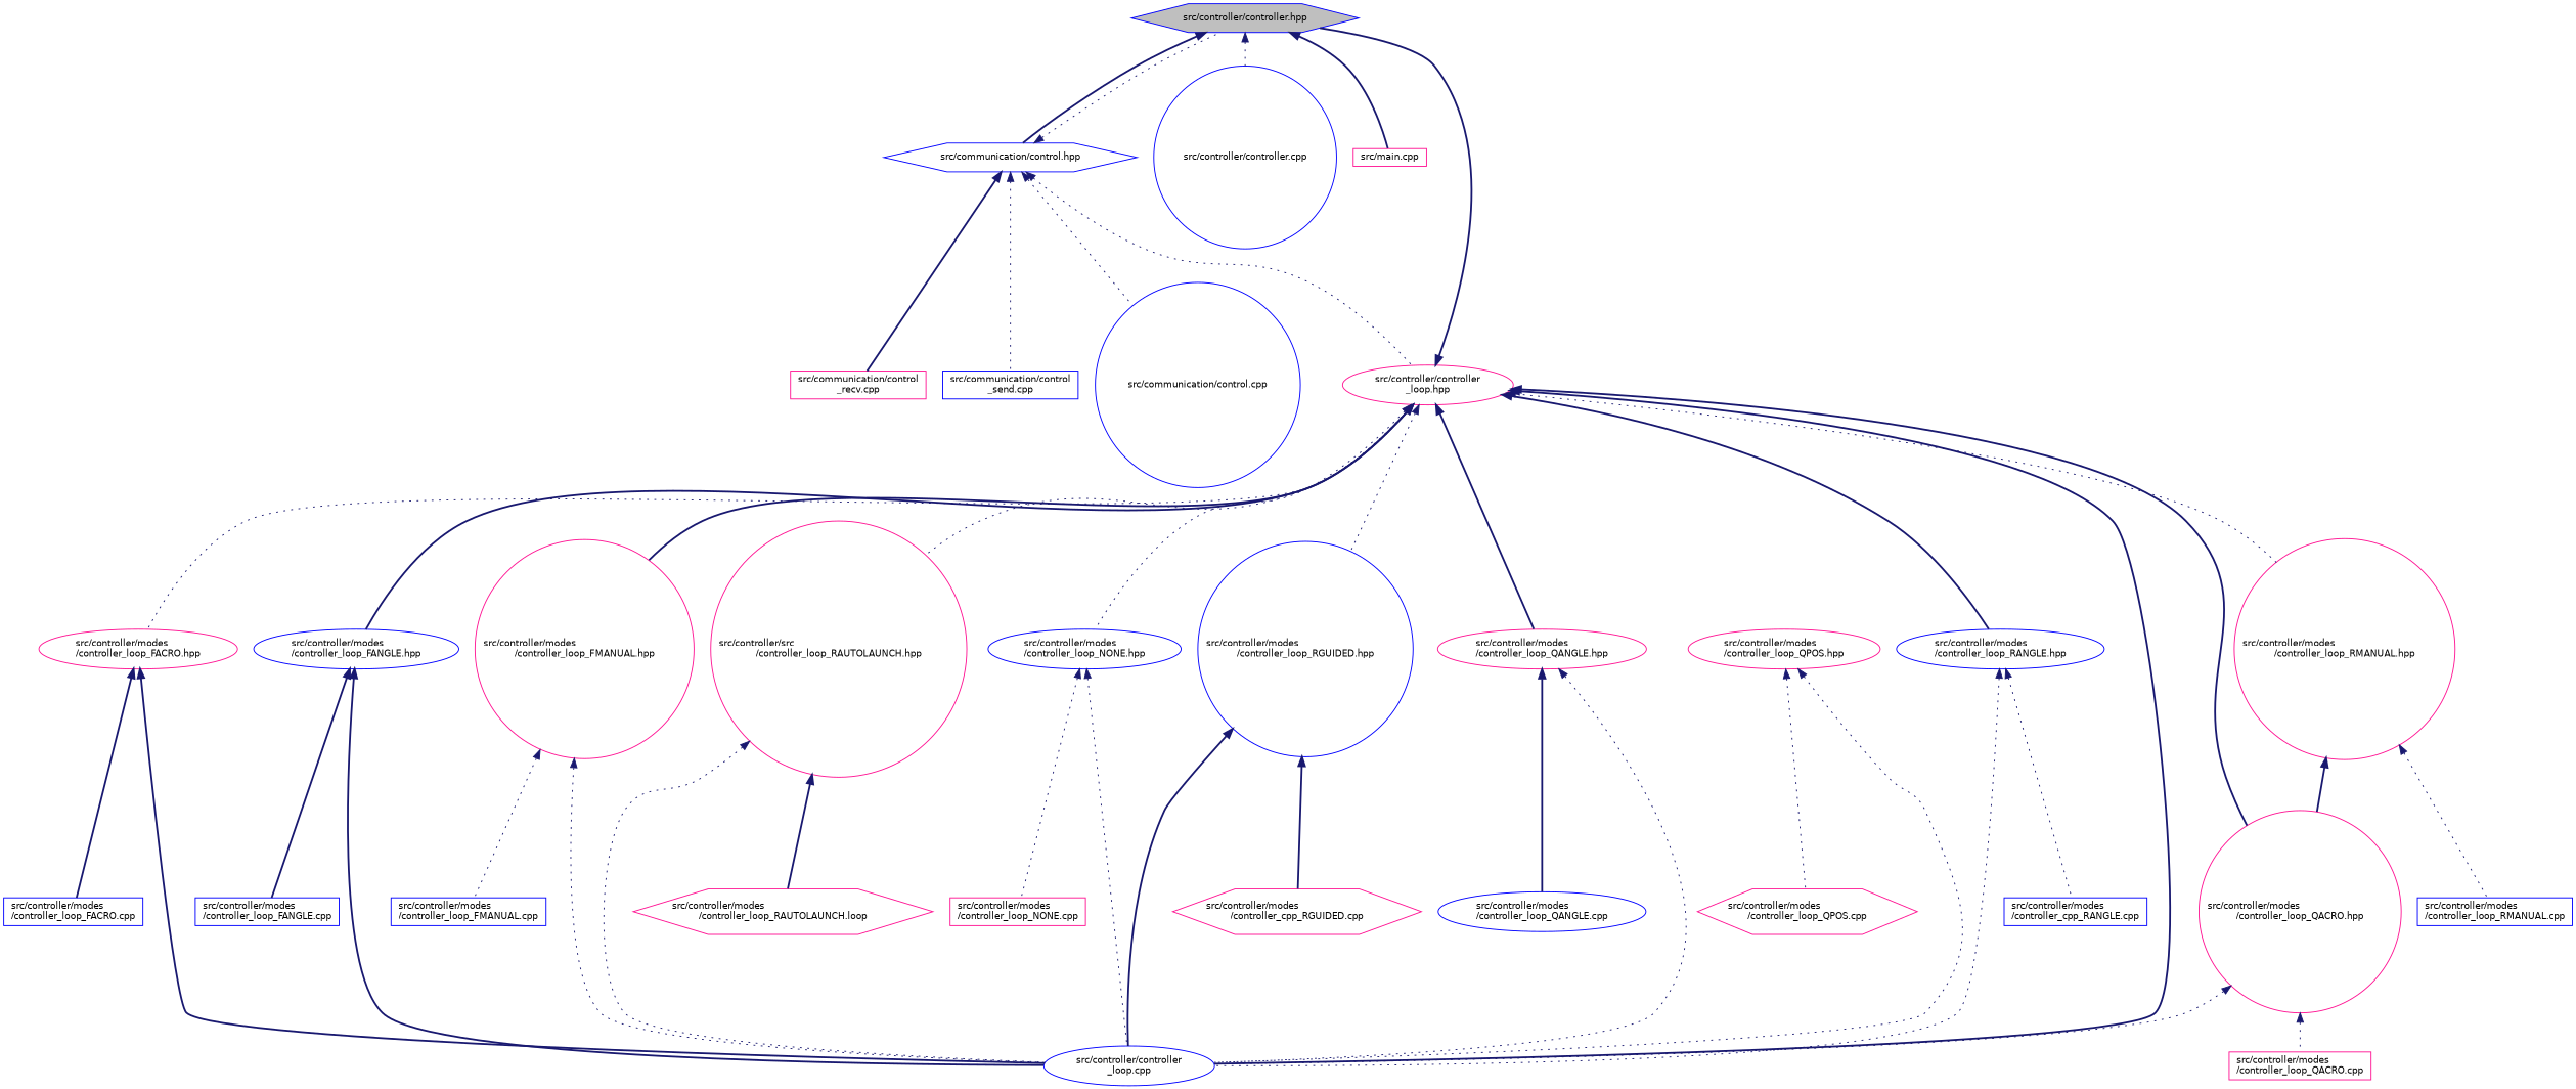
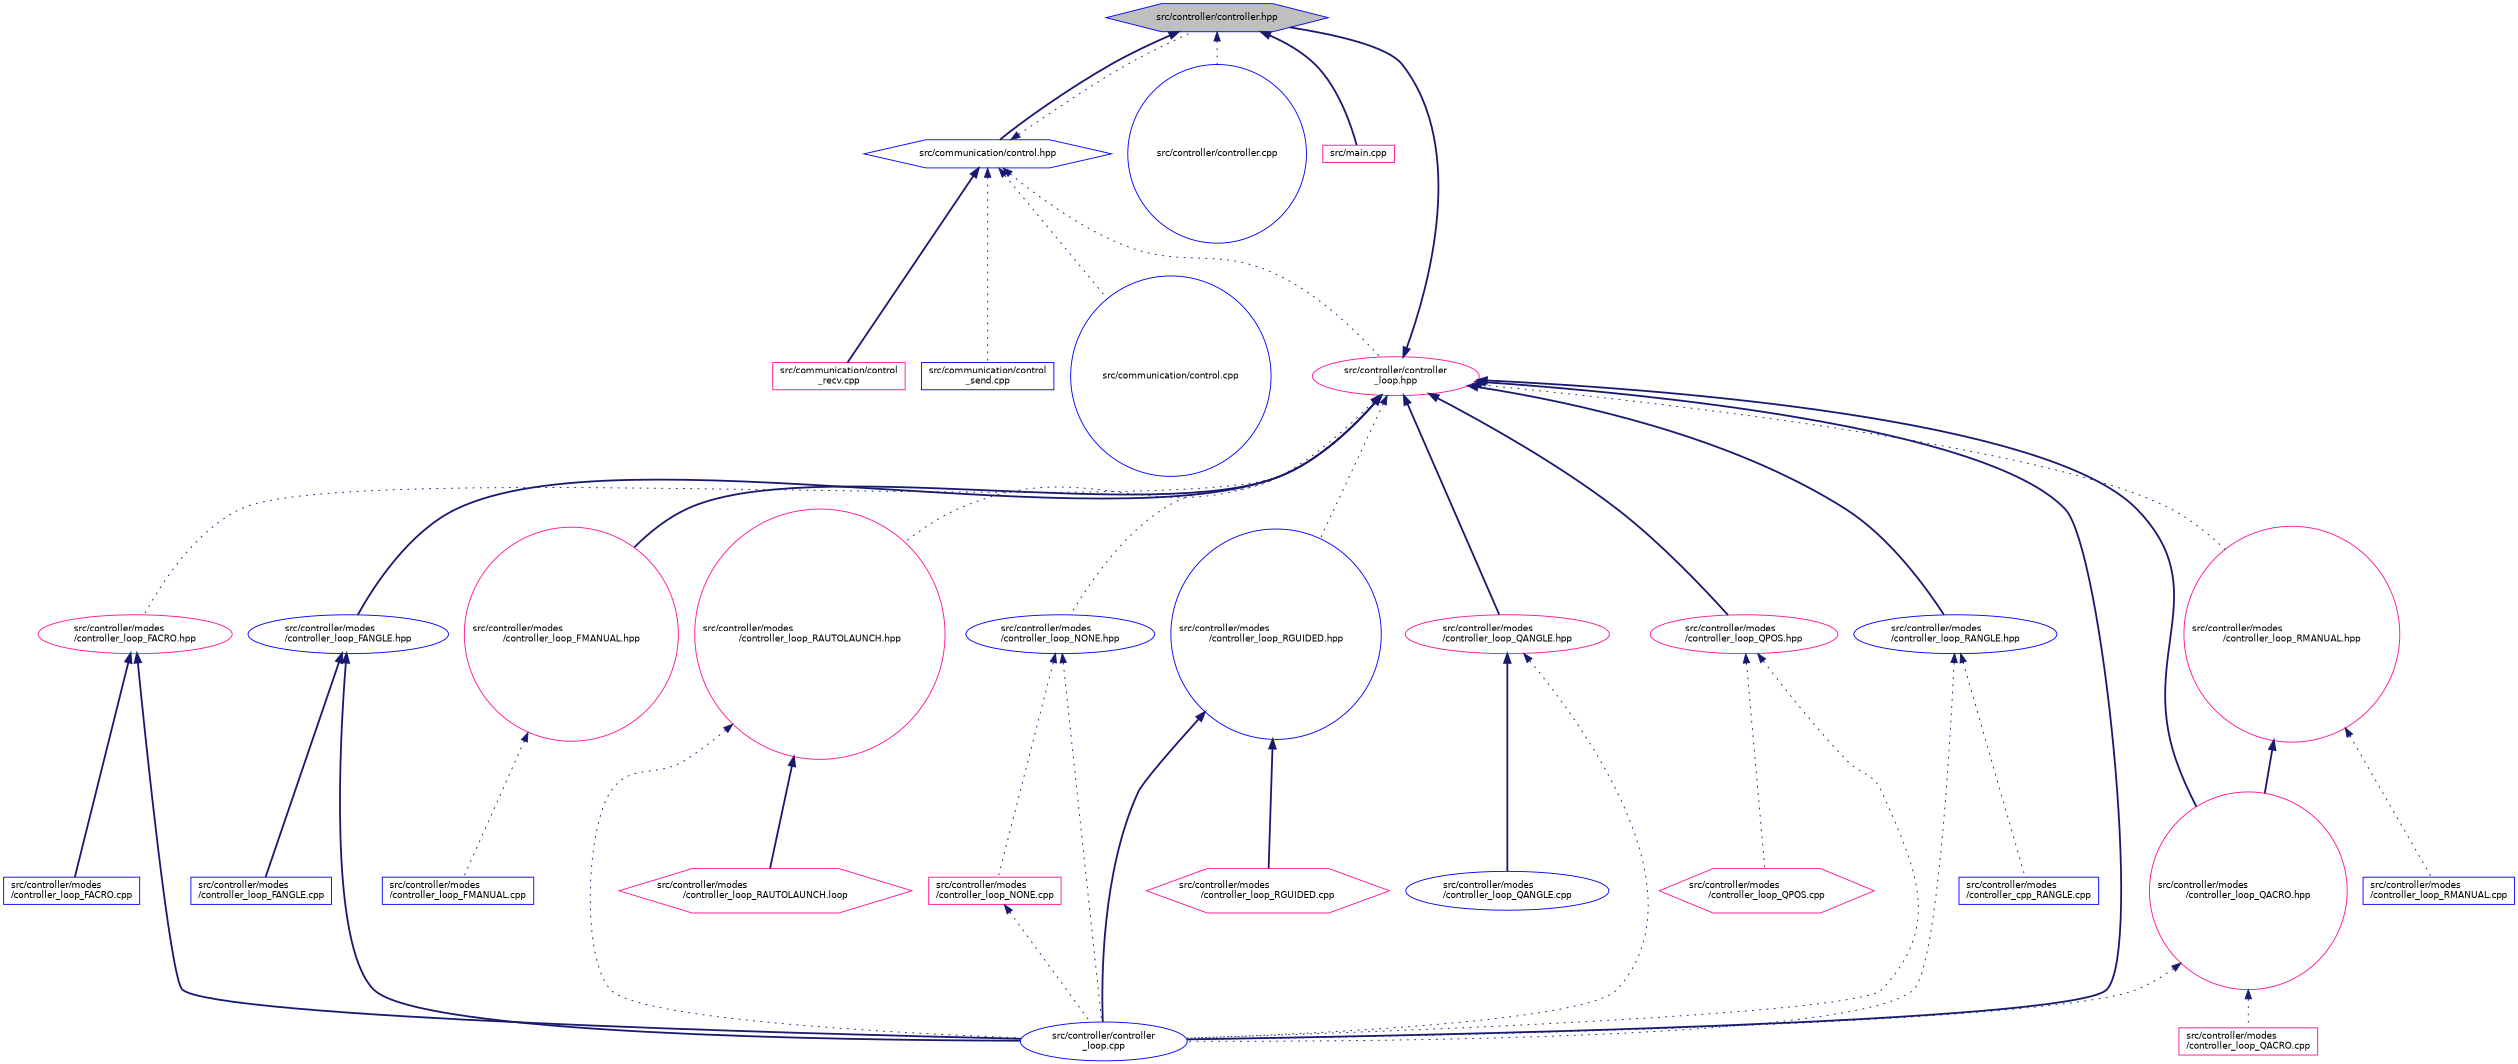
  digraph {
    fontname="DejaVu Sans"
    node [color=blue fillcolor=white fontname="DejaVu Sans" fontsize=10 shape=box style=filled]
    edge [color=midnightblue dir=back fontname="DejaVu Sans" fontsize=10 labelfontname=Helvetica labelfontsize=10 style=dotted]
    n1 [fillcolor=grey75 fontcolor=black height=0.2 label="src/controller/controller.hpp" shape=hexagon width=0.4]
    n2 [height=0.2 label="src/communication/control.hpp" shape=hexagon width=0.4]
    n3 [height=0.2 label="src/controller/controller.cpp" shape=circle width=0.4]
    n4 [color=deeppink height=0.2 label="src/main.cpp" width=0.4]
    n5 [height=0.2 label="src/communication/control.cpp" shape=circle width=0.4]
    n6 [color=deeppink height=0.2 label="src/communication/control\l_recv.cpp" width=0.4]
    n7 [height=0.2 label="src/communication/control\l_send.cpp" width=0.4]
    n8 [color=deeppink height=0.2 label="src/controller/controller\l_loop.hpp" shape=ellipse width=0.4]
    n9 [height=0.2 label="src/controller/controller\l_loop.cpp" shape=ellipse width=0.4]
    n10 [color=deeppink height=0.2 label="src/controller/modes\l/controller_loop_FACRO.hpp" shape=ellipse width=0.4]
    n11 [height=0.2 label="src/controller/modes\l/controller_loop_FANGLE.hpp" shape=ellipse width=0.4]
    n12 [color=deeppink height=0.2 label="src/controller/modes\l/controller_loop_FMANUAL.hpp" shape=circle width=0.4]
    n13 [height=0.2 label="src/controller/modes\l/controller_loop_NONE.hpp" shape=ellipse width=0.4]
    n14 [color=deeppink height=0.2 label="src/controller/modes\l/controller_loop_QACRO.hpp" shape=circle width=0.4]
    n15 [color=deeppink height=0.2 label="src/controller/modes\l/controller_loop_QANGLE.hpp" shape=ellipse width=0.4]
    n16 [color=deeppink height=0.2 label="src/controller/modes\l/controller_loop_QPOS.hpp" shape=ellipse width=0.4]
    n17 [height=0.2 label="src/controller/modes\l/controller_loop_RANGLE.hpp" shape=ellipse width=0.4]
-   n18 [color=deeppink height=0.2 label="src/controller/src\l/controller_loop_RAUTOLAUNCH.hpp" shape=circle width=0.4]
+   n18 [color=deeppink height=0.2 label="src/controller/modes\l/controller_loop_RAUTOLAUNCH.hpp" shape=circle width=0.4]
    n19 [height=0.2 label="src/controller/modes\l/controller_loop_RGUIDED.hpp" shape=circle width=0.4]
    n20 [color=deeppink height=0.2 label="src/controller/modes\l/controller_loop_RMANUAL.hpp" shape=circle width=0.4]
    n21 [height=0.2 label="src/controller/modes\l/controller_loop_FACRO.cpp" width=0.4]
    n22 [height=0.2 label="src/controller/modes\l/controller_loop_FANGLE.cpp" width=0.4]
    n23 [height=0.2 label="src/controller/modes\l/controller_loop_FMANUAL.cpp" width=0.4]
    n24 [color=deeppink height=0.2 label="src/controller/modes\l/controller_loop_NONE.cpp" width=0.4]
    n25 [color=deeppink height=0.2 label="src/controller/modes\l/controller_loop_QACRO.cpp" width=0.4]
    n26 [height=0.2 label="src/controller/modes\l/controller_loop_QANGLE.cpp" shape=ellipse width=0.4]
    n27 [color=deeppink height=0.2 label="src/controller/modes\l/controller_loop_QPOS.cpp" shape=hexagon width=0.4]
    n28 [height=0.2 label="src/controller/modes\l/controller_cpp_RANGLE.cpp" width=0.4]
    n29 [color=deeppink height=0.2 label="src/controller/modes\l/controller_loop_RAUTOLAUNCH.loop" shape=hexagon width=0.4]
-   n30 [color=deeppink height=0.2 label="src/controller/modes\l/controller_cpp_RGUIDED.cpp" shape=hexagon width=0.4]
+   n30 [color=deeppink height=0.2 label="src/controller/modes\l/controller_loop_RGUIDED.cpp" shape=hexagon width=0.4]
    n31 [height=0.2 label="src/controller/modes\l/controller_loop_RMANUAL.cpp" width=0.4]
    n1 -> n2 [style=bold]
    n1 -> n3
    n1 -> n4 [style=bold]
    n2 -> n1
    n2 -> n5
    n2 -> n6 [style=bold]
    n2 -> n7
    n2 -> n8
    n8 -> n1 [style=bold]
    n8 -> n9 [style=bold]
    n8 -> n10
    n8 -> n11 [style=bold]
    n8 -> n12 [style=bold]
    n8 -> n13
    n8 -> n14 [style=bold]
    n8 -> n15 [style=bold]
+   n8 -> n16 [style=bold]
    n8 -> n17 [style=bold]
    n8 -> n18
    n8 -> n19
    n8 -> n20
    n10 -> n9 [style=bold]
    n10 -> n21 [style=bold]
    n11 -> n9 [style=bold]
    n11 -> n22 [style=bold]
-   n12 -> n9
+   n24 -> n9
    n12 -> n23
    n13 -> n9
    n13 -> n24
    n14 -> n9
    n14 -> n25
    n15 -> n9
    n15 -> n26 [style=bold]
    n16 -> n9
    n16 -> n27
    n17 -> n9
    n17 -> n28
    n18 -> n9
    n18 -> n29 [style=bold]
    n19 -> n9 [style=bold]
    n19 -> n30 [style=bold]
    n20 -> n14 [style=bold]
    n20 -> n31
  }
